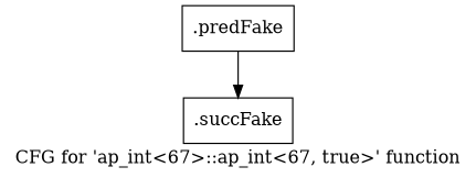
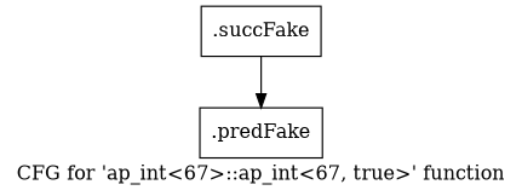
  digraph {
    label="CFG for 'ap_int\<67\>::ap_int\<67, true\>' function"
    node [shape=record]
    n1 [label="{.predFake}"]
    n2 [filename="/mnt/xilinx/Vitis_HLS/2021.2/include/ap_int.h" label="{.succFake}" linenumber=138]
-   n1 -> n2 [execusionnum=1 filename="/mnt/xilinx/Vitis_HLS/2021.2/include/ap_int.h"]
+   n2 -> n1 [execusionnum=1 filename="/mnt/xilinx/Vitis_HLS/2021.2/include/ap_int.h"]
  }
